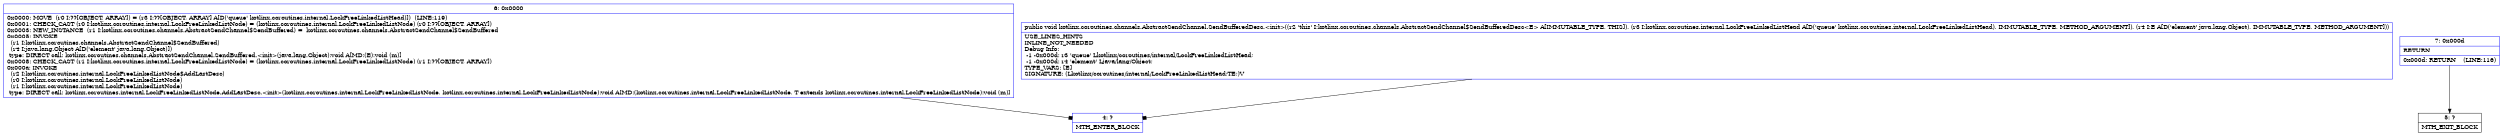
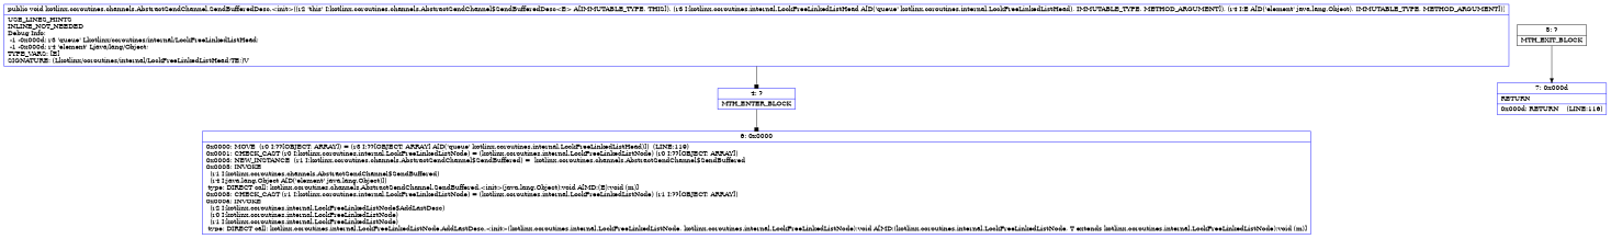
  digraph {
    node [color=blue shape=record]
    edge [arrowhead=box]
    n1 [label="{4\:\ ?|MTH_ENTER_BLOCK\l}"]
    n2 [label="{6\:\ 0x0000|0x0000: MOVE  (r0 I:??[OBJECT, ARRAY]) = (r3 I:??[OBJECT, ARRAY] A[D('queue' kotlinx.coroutines.internal.LockFreeLinkedListHead)])  (LINE:119)\l0x0001: CHECK_CAST (r0 I:kotlinx.coroutines.internal.LockFreeLinkedListNode) = (kotlinx.coroutines.internal.LockFreeLinkedListNode) (r0 I:??[OBJECT, ARRAY]) \l0x0003: NEW_INSTANCE  (r1 I:kotlinx.coroutines.channels.AbstractSendChannel$SendBuffered) =  kotlinx.coroutines.channels.AbstractSendChannel$SendBuffered \l0x0005: INVOKE  \l  (r1 I:kotlinx.coroutines.channels.AbstractSendChannel$SendBuffered)\l  (r4 I:java.lang.Object A[D('element' java.lang.Object)])\l type: DIRECT call: kotlinx.coroutines.channels.AbstractSendChannel.SendBuffered.\<init\>(java.lang.Object):void A[MD:(E):void (m)]\l0x0008: CHECK_CAST (r1 I:kotlinx.coroutines.internal.LockFreeLinkedListNode) = (kotlinx.coroutines.internal.LockFreeLinkedListNode) (r1 I:??[OBJECT, ARRAY]) \l0x000a: INVOKE  \l  (r2 I:kotlinx.coroutines.internal.LockFreeLinkedListNode$AddLastDesc)\l  (r0 I:kotlinx.coroutines.internal.LockFreeLinkedListNode)\l  (r1 I:kotlinx.coroutines.internal.LockFreeLinkedListNode)\l type: DIRECT call: kotlinx.coroutines.internal.LockFreeLinkedListNode.AddLastDesc.\<init\>(kotlinx.coroutines.internal.LockFreeLinkedListNode, kotlinx.coroutines.internal.LockFreeLinkedListNode):void A[MD:(kotlinx.coroutines.internal.LockFreeLinkedListNode, T extends kotlinx.coroutines.internal.LockFreeLinkedListNode):void (m)]\l}"]
    n3 [label="{7\:\ 0x000d|RETURN\l|0x000d: RETURN    (LINE:116)\l}"]
    n4 [color=black label="{5\:\ ?|MTH_EXIT_BLOCK\l}"]
    n5 [label="{public void kotlinx.coroutines.channels.AbstractSendChannel.SendBufferedDesc.\<init\>((r2 'this' I:kotlinx.coroutines.channels.AbstractSendChannel$SendBufferedDesc\<E\> A[IMMUTABLE_TYPE, THIS]), (r3 I:kotlinx.coroutines.internal.LockFreeLinkedListHead A[D('queue' kotlinx.coroutines.internal.LockFreeLinkedListHead), IMMUTABLE_TYPE, METHOD_ARGUMENT]), (r4 I:E A[D('element' java.lang.Object), IMMUTABLE_TYPE, METHOD_ARGUMENT]))  | USE_LINES_HINTS\lINLINE_NOT_NEEDED\lDebug Info:\l  \-1 \-0x000d: r3 'queue' Lkotlinx\/coroutines\/internal\/LockFreeLinkedListHead;\l  \-1 \-0x000d: r4 'element' Ljava\/lang\/Object;\lTYPE_VARS: [E]\lSIGNATURE: (Lkotlinx\/coroutines\/internal\/LockFreeLinkedListHead;TE;)V\l}"]
-   n2 -> n1
-   n3 -> n4 [arrowhead=normal]
+   n1 -> n2
+   n4 -> n3 [arrowhead=normal]
    n5 -> n1
  }
